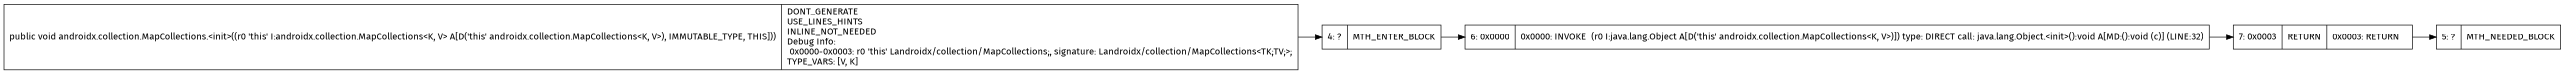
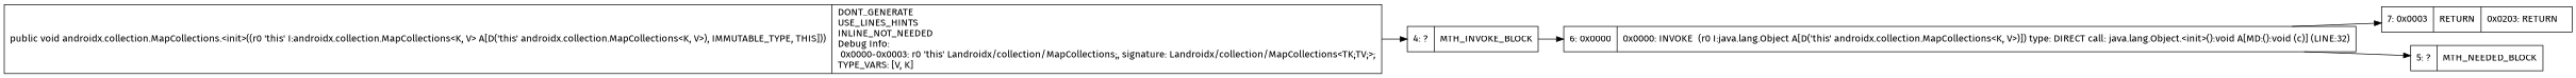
  digraph {
    fontname="Fira Sans"
    rankdir=LR
    node [fontname="Fira Sans" shape=record]
    edge [fontname="Fira Sans"]
-   n1 [label="{4\:\ ?|MTH_ENTER_BLOCK\l}"]
+   n1 [label="{4\:\ ?|MTH_INVOKE_BLOCK\l}"]
    n2 [label="{6\:\ 0x0000|0x0000: INVOKE  (r0 I:java.lang.Object A[D('this' androidx.collection.MapCollections\<K, V\>)]) type: DIRECT call: java.lang.Object.\<init\>():void A[MD:():void (c)] (LINE:32)\l}"]
-   n3 [label="{7\:\ 0x0003|RETURN\l|0x0003: RETURN   \l}"]
+   n3 [label="{7\:\ 0x0003|RETURN\l|0x0203: RETURN   \l}"]
    n4 [label="{5\:\ ?|MTH_NEEDED_BLOCK\l}"]
    n5 [label="{public void androidx.collection.MapCollections.\<init\>((r0 'this' I:androidx.collection.MapCollections\<K, V\> A[D('this' androidx.collection.MapCollections\<K, V\>), IMMUTABLE_TYPE, THIS]))  | DONT_GENERATE\lUSE_LINES_HINTS\lINLINE_NOT_NEEDED\lDebug Info:\l  0x0000\-0x0003: r0 'this' Landroidx\/collection\/MapCollections;, signature: Landroidx\/collection\/MapCollections\<TK;TV;\>;\lTYPE_VARS: [V, K]\l}"]
    n1 -> n2
    n2 -> n3
-   n3 -> n4
+   n2 -> n4
    n5 -> n1
  }
